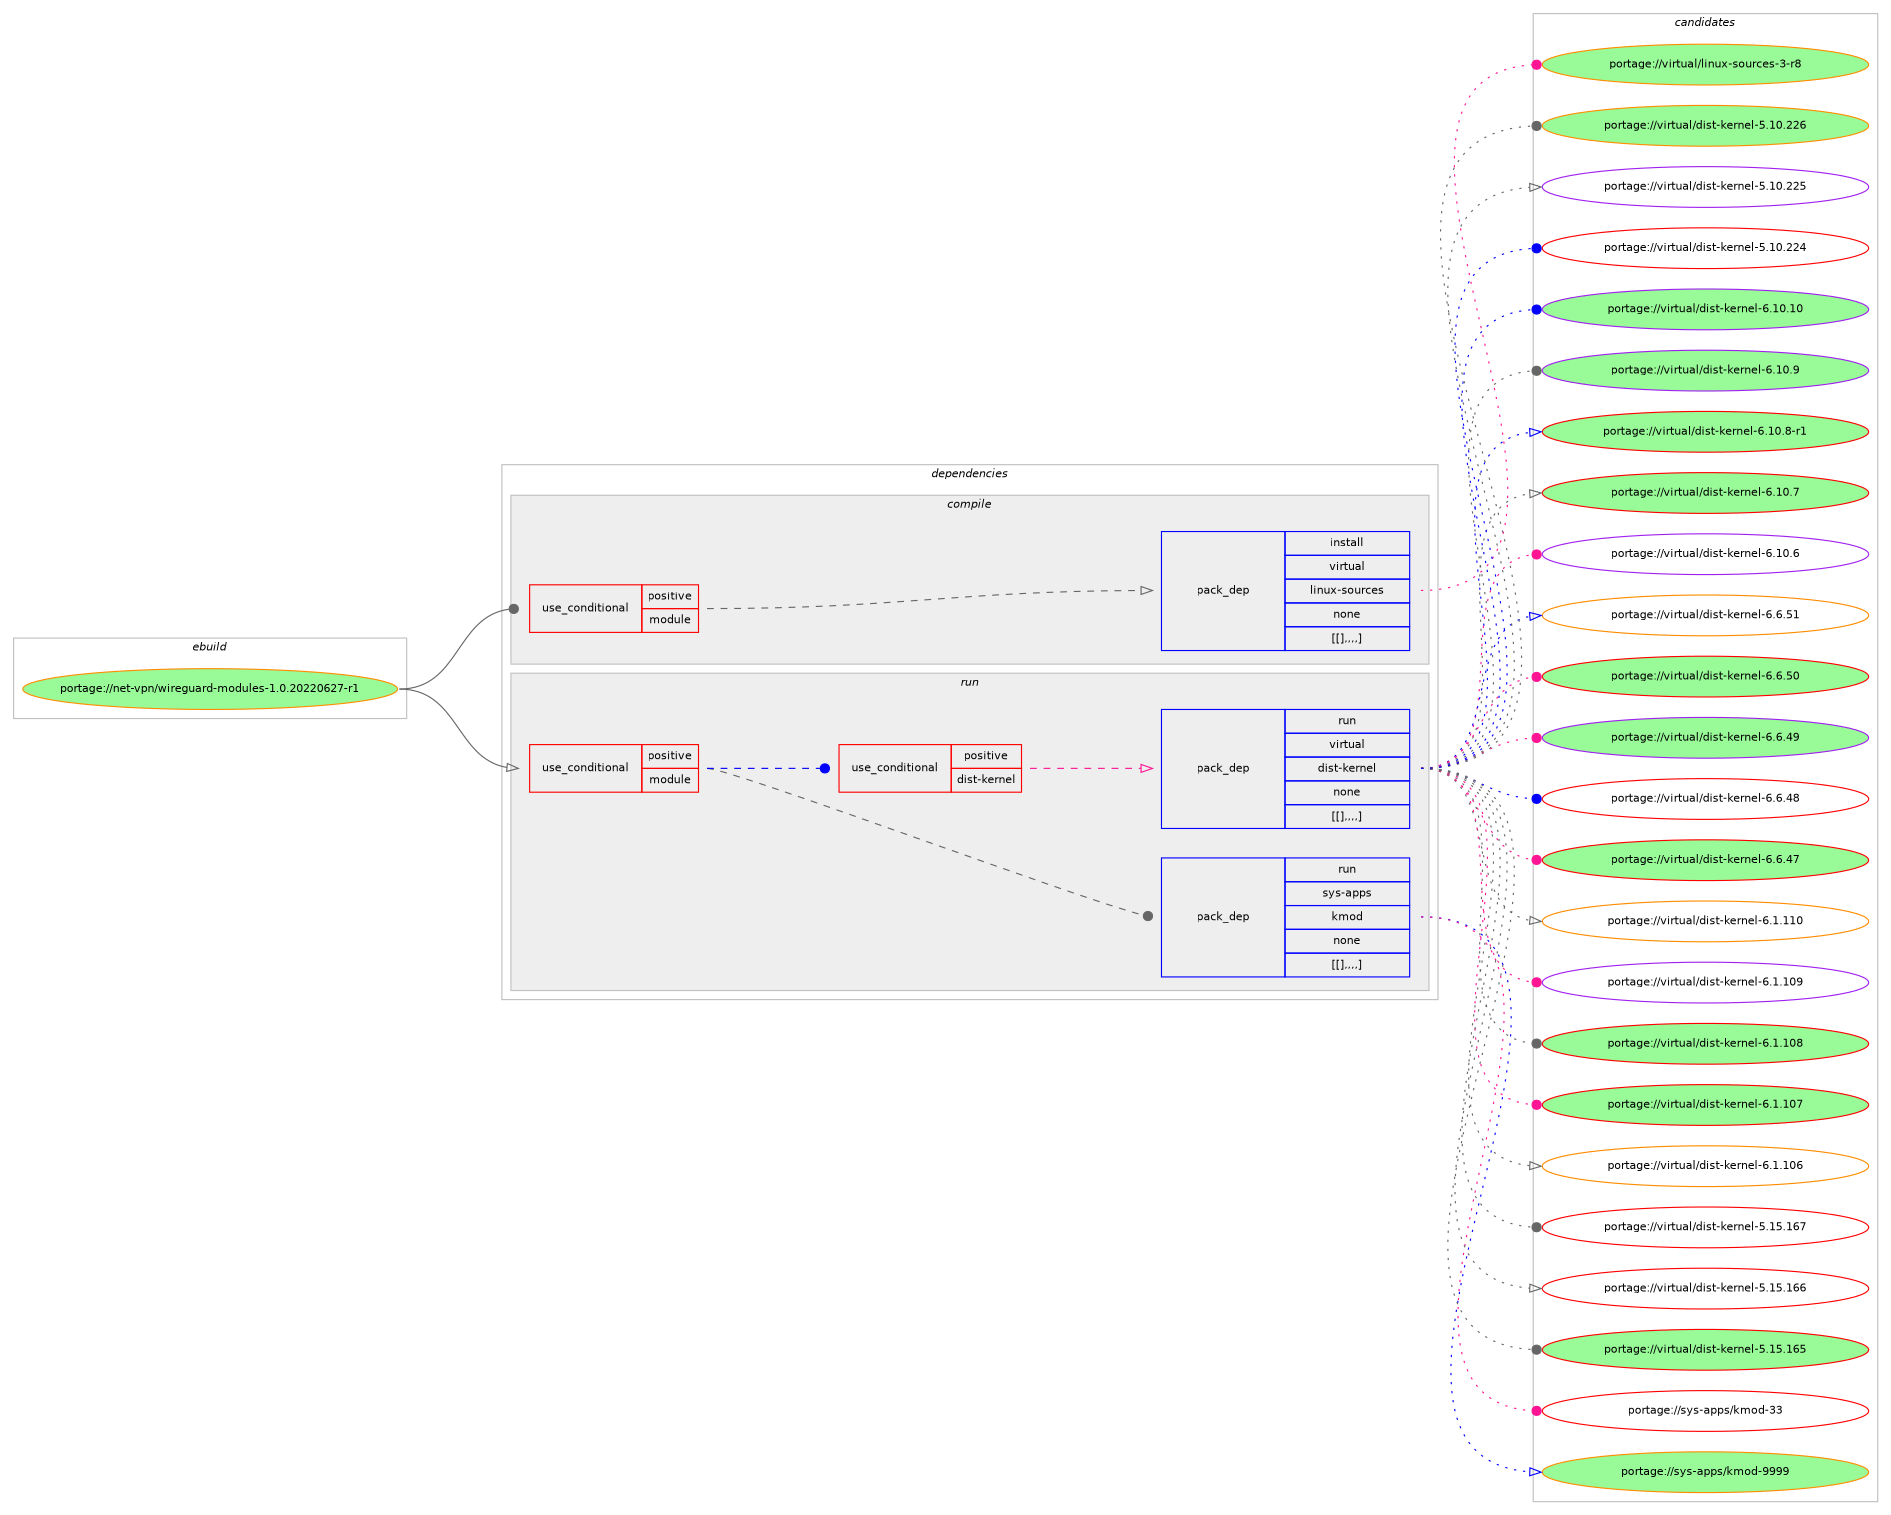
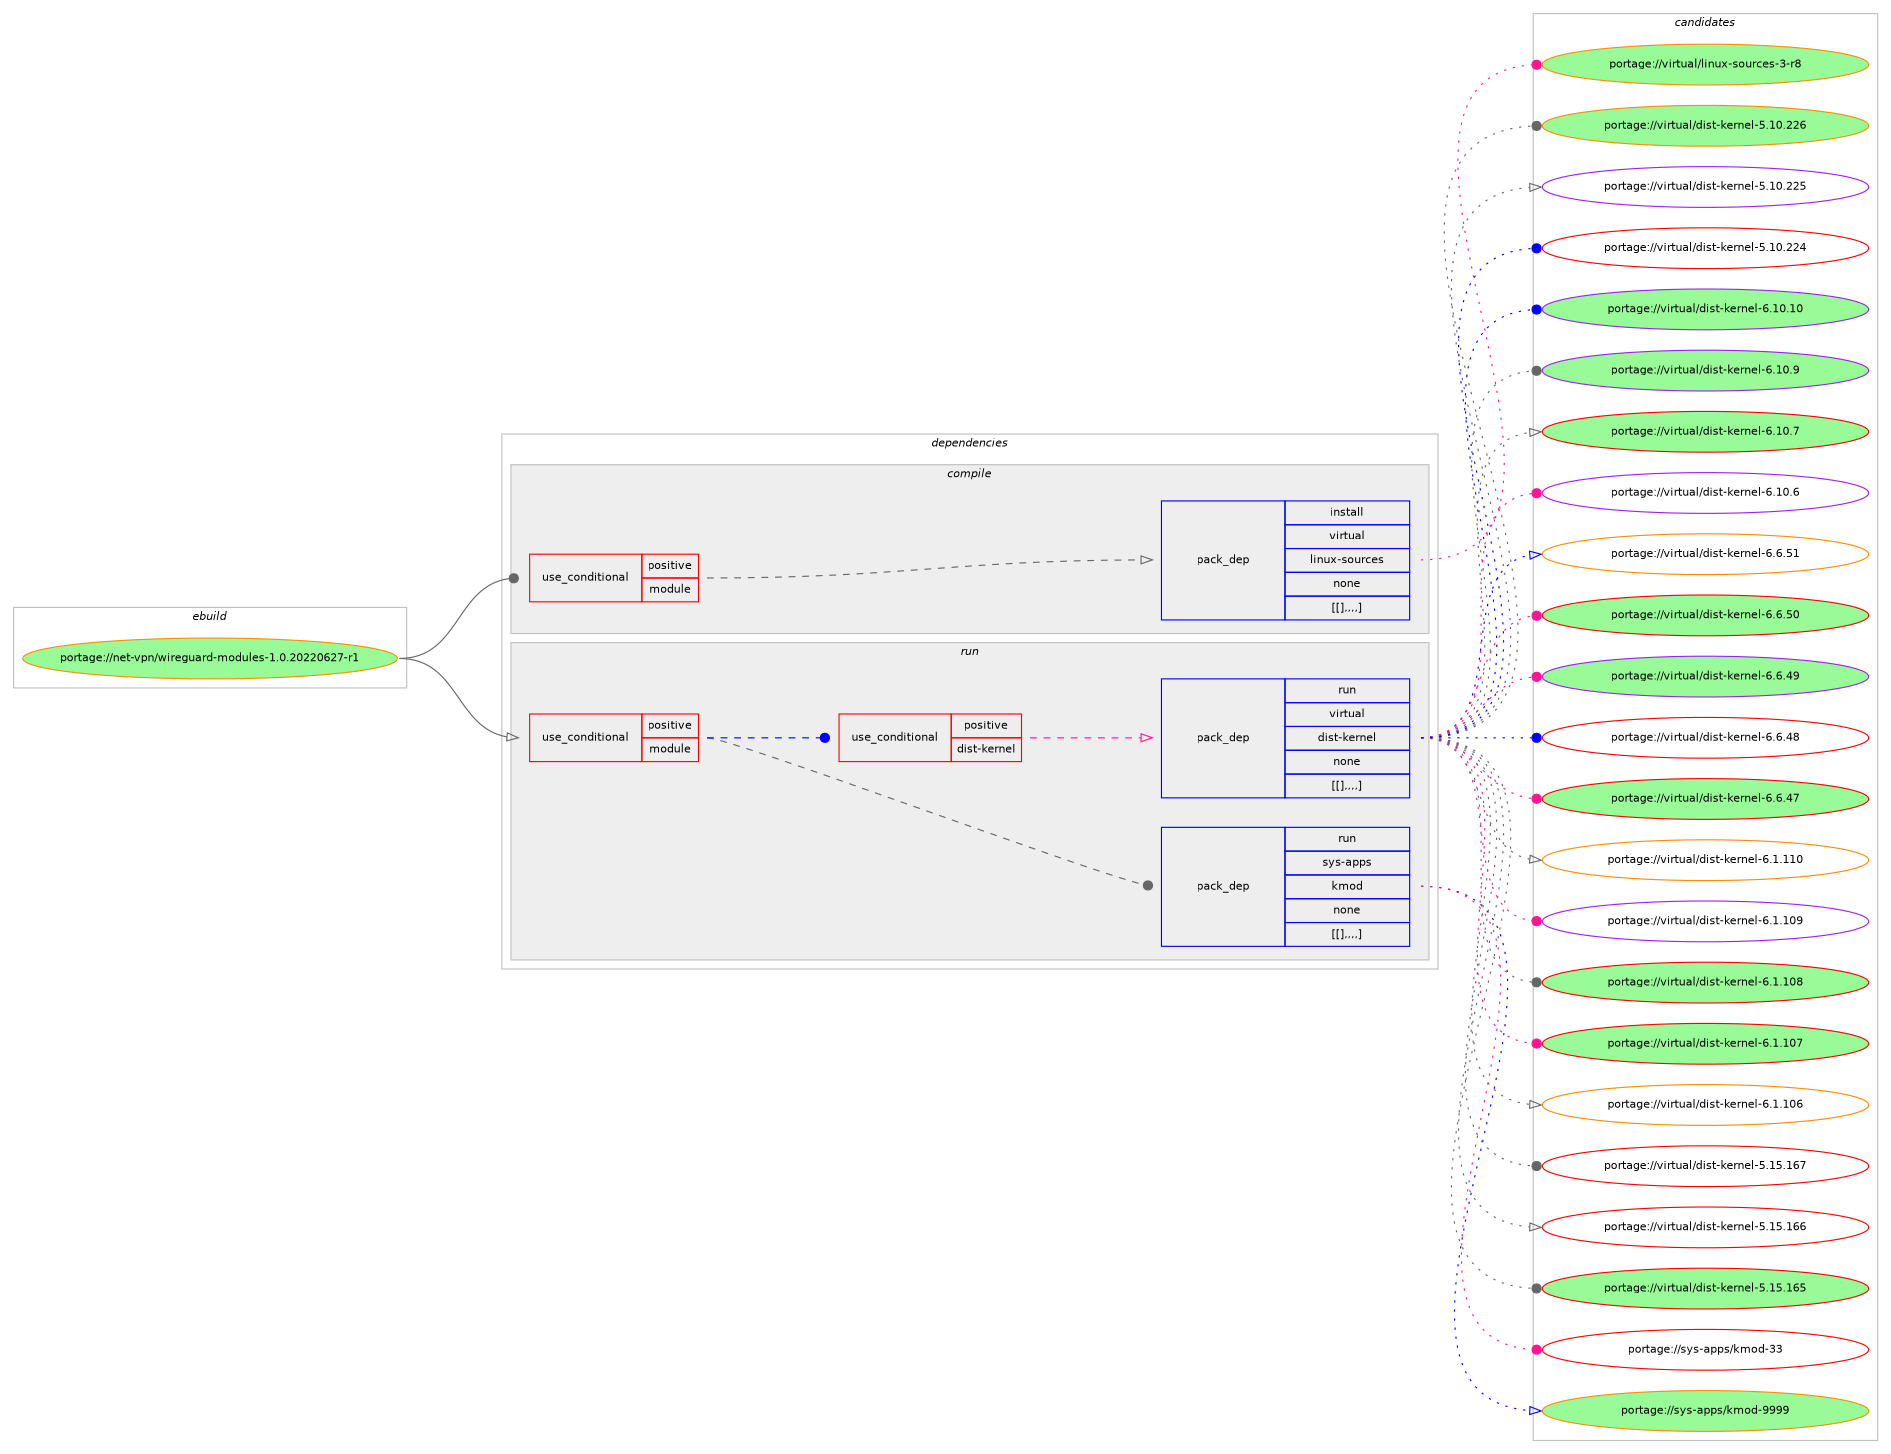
  digraph {
    compound=true
    concentrate=true
    fontname=Helvetica
    fontsize=10
    newrank=true
    rankdir=LR
    ranksep=1.5
    node [color=red fillcolor=palegreen fontname=Helvetica fontsize=10 style=filled]
    edge [arrowhead=dot color=gray40 headport=w style=dotted tailport=e weight=100]
    n1 [color=darkorange label="portage://net-vpn/wireguard-modules-1.0.20220627-r1" width=4]
    n2 [color=blue label=<<TABLE BORDER="0" CELLBORDER="1" CELLSPACING="0" CELLPADDING="4" WIDTH="220"><TR><TD ROWSPAN="6" CELLPADDING="30">pack_dep</TD></TR><TR><TD WIDTH="110">install</TD></TR><TR><TD>virtual</TD></TR><TR><TD>linux-sources</TD></TR><TR><TD>none</TD></TR><TR><TD>[[],,,,]</TD></TR></TABLE>> shape=none fillcolor="" style=""]
    n3 [label=<<TABLE BORDER="0" CELLBORDER="1" CELLSPACING="0" CELLPADDING="4"><TR><TD ROWSPAN="3" CELLPADDING="10">use_conditional</TD></TR><TR><TD>positive</TD></TR><TR><TD>module</TD></TR></TABLE>> shape=none fillcolor="" style=""]
    n4 [color=blue label=<<TABLE BORDER="0" CELLBORDER="1" CELLSPACING="0" CELLPADDING="4" WIDTH="220"><TR><TD ROWSPAN="6" CELLPADDING="30">pack_dep</TD></TR><TR><TD WIDTH="110">run</TD></TR><TR><TD>sys-apps</TD></TR><TR><TD>kmod</TD></TR><TR><TD>none</TD></TR><TR><TD>[[],,,,]</TD></TR></TABLE>> shape=none fillcolor="" style=""]
    n5 [color=blue label=<<TABLE BORDER="0" CELLBORDER="1" CELLSPACING="0" CELLPADDING="4" WIDTH="220"><TR><TD ROWSPAN="6" CELLPADDING="30">pack_dep</TD></TR><TR><TD WIDTH="110">run</TD></TR><TR><TD>virtual</TD></TR><TR><TD>dist-kernel</TD></TR><TR><TD>none</TD></TR><TR><TD>[[],,,,]</TD></TR></TABLE>> shape=none fillcolor="" style=""]
    n6 [label=<<TABLE BORDER="0" CELLBORDER="1" CELLSPACING="0" CELLPADDING="4"><TR><TD ROWSPAN="3" CELLPADDING="10">use_conditional</TD></TR><TR><TD>positive</TD></TR><TR><TD>dist-kernel</TD></TR></TABLE>> shape=none fillcolor="" style=""]
    n7 [label=<<TABLE BORDER="0" CELLBORDER="1" CELLSPACING="0" CELLPADDING="4"><TR><TD ROWSPAN="3" CELLPADDING="10">use_conditional</TD></TR><TR><TD>positive</TD></TR><TR><TD>module</TD></TR></TABLE>> shape=none fillcolor="" style=""]
    n8 [color=darkorange label="portage://virtual/linux-sources-3-r8" width=4]
    n9 [color=darkorange label="portage://sys-apps/kmod-9999" width=4]
    n10 [fillcolor=white label="portage://sys-apps/kmod-33" width=4]
    n11 [color=purple label="portage://virtual/dist-kernel-6.10.10" width=4]
    n12 [color=purple label="portage://virtual/dist-kernel-6.10.9" width=4]
-   n13 [label="portage://virtual/dist-kernel-6.10.8-r1" width=4]
    n14 [label="portage://virtual/dist-kernel-6.10.7" width=4]
    n15 [color=purple fillcolor=white label="portage://virtual/dist-kernel-6.10.6" width=4]
    n16 [color=darkorange fillcolor=white label="portage://virtual/dist-kernel-6.6.51" width=4]
    n17 [label="portage://virtual/dist-kernel-6.6.50" width=4]
    n18 [color=purple label="portage://virtual/dist-kernel-6.6.49" width=4]
    n19 [fillcolor=white label="portage://virtual/dist-kernel-6.6.48" width=4]
    n20 [label="portage://virtual/dist-kernel-6.6.47" width=4]
    n21 [color=darkorange fillcolor=white label="portage://virtual/dist-kernel-6.1.110" width=4]
    n22 [color=purple fillcolor=white label="portage://virtual/dist-kernel-6.1.109" width=4]
    n23 [label="portage://virtual/dist-kernel-6.1.108" width=4]
    n24 [label="portage://virtual/dist-kernel-6.1.107" width=4]
    n25 [color=darkorange fillcolor=white label="portage://virtual/dist-kernel-6.1.106" width=4]
    n26 [fillcolor=white label="portage://virtual/dist-kernel-5.15.167" width=4]
    n27 [fillcolor=white label="portage://virtual/dist-kernel-5.15.166" width=4]
    n28 [label="portage://virtual/dist-kernel-5.15.165" width=4]
    n29 [color=darkorange label="portage://virtual/dist-kernel-5.10.226" width=4]
    n30 [color=purple fillcolor=white label="portage://virtual/dist-kernel-5.10.225" width=4]
    n31 [fillcolor=white label="portage://virtual/dist-kernel-5.10.224" width=4]
    subgraph cluster_1 {
      color=gray
      label=<<i>ebuild</i>>
      n1
    }
    subgraph cluster_2 {
      color=gray
      label=<<i>dependencies</i>>
      subgraph cluster_3 {
        color=gray
        fillcolor="#eeeeee"
        label=<<i>compile and run</i>>
        style=filled
      }
      subgraph cluster_4 {
        color=gray
        fillcolor="#eeeeee"
        label=<<i>compile</i>>
        style=filled
        subgraph sub_5 {
          color=gray
          fillcolor="#eeeeee"
          label=<<i>compile</i>>
          style=filled
          n3
          subgraph sub_6 {
            color=gray
            fillcolor="#eeeeee"
            label=<<i>compile</i>>
            style=filled
            n2
          }
        }
      }
      subgraph cluster_7 {
        color=gray
        fillcolor="#eeeeee"
        label=<<i>run</i>>
        style=filled
        subgraph sub_8 {
          color=gray
          fillcolor="#eeeeee"
          label=<<i>run</i>>
          style=filled
          n7
          subgraph sub_9 {
            color=gray
            fillcolor="#eeeeee"
            label=<<i>run</i>>
            style=filled
            n4
          }
          subgraph sub_10 {
            color=gray
            fillcolor="#eeeeee"
            label=<<i>run</i>>
            style=filled
            n6
            subgraph sub_11 {
              color=gray
              fillcolor="#eeeeee"
              label=<<i>run</i>>
              style=filled
              n5
            }
          }
        }
      }
    }
    subgraph cluster_12 {
      color=gray
      label=<<i>candidates</i>>
      rank=same
      subgraph sub_13 {
        color=black
        label=<<i>candidates</i>>
        nodesep=1
        rank=same
        n8
      }
      subgraph sub_14 {
        color=black
        label=<<i>candidates</i>>
        nodesep=1
        rank=same
        n9
        n10
      }
      subgraph sub_15 {
        color=black
        label=<<i>candidates</i>>
        nodesep=1
        rank=same
        n11
        n12
-       n13
        n14
        n15
        n16
        n17
        n18
        n19
        n20
        n21
        n22
        n23
        n24
        n25
        n26
        n27
        n28
        n29
        n30
        n31
      }
    }
    n1 -> n3 [style=solid weight=20]
    n1 -> n7 [arrowhead=onormal style=solid weight=20]
    n2 -> n8 [color=deeppink]
    n3 -> n2 [arrowhead=onormal style=dashed weight=20]
    n4 -> n9 [arrowhead=onormal color=blue]
    n4 -> n10 [color=deeppink]
    n5 -> n11 [color=blue]
    n5 -> n12
-   n5 -> n13 [arrowhead=onormal color=blue]
    n5 -> n14 [arrowhead=onormal]
    n5 -> n15 [color=deeppink]
    n5 -> n16 [arrowhead=onormal color=blue]
    n5 -> n17 [color=deeppink]
    n5 -> n18 [color=deeppink]
    n5 -> n19 [color=blue]
    n5 -> n20 [color=deeppink]
    n5 -> n21 [arrowhead=onormal]
    n5 -> n22 [color=deeppink]
    n5 -> n23
    n5 -> n24 [color=deeppink]
    n5 -> n25 [arrowhead=onormal]
    n5 -> n26
    n5 -> n27 [arrowhead=onormal]
    n5 -> n28
    n5 -> n29
    n5 -> n30 [arrowhead=onormal]
    n5 -> n31 [color=blue]
    n6 -> n5 [arrowhead=onormal color=deeppink style=dashed weight=20]
    n7 -> n4 [style=dashed weight=20]
    n7 -> n6 [color=blue style=dashed weight=20]
  }
